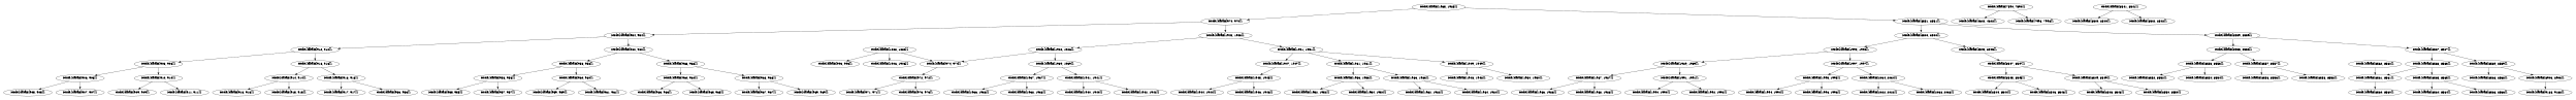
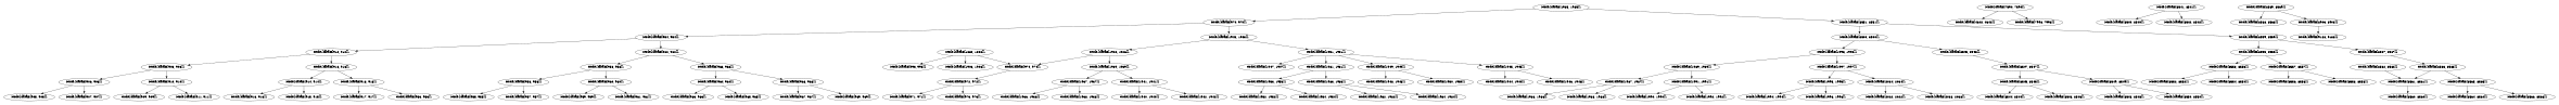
  digraph {
    n1 [label="Node{data=[1985, 1985]}"]
    n2 [label="Node{data=[970, 970]}"]
    n3 [label="Node{data=[8551, 8551]}"]
    n4 [label="Node{data=[954, 954]}"]
    n5 [label="Node{data=[1943, 1943]}"]
    n6 [label="Node{data=[3500, 3500]}"]
    n7 [label="Node{data=[8559, 8559]}"]
    n8 [label="Node{data=[912, 912]}"]
    n9 [label="Node{data=[962, 962]}"]
    n10 [label="Node{data=[1926, 1926]}"]
    n11 [label="Node{data=[1951, 1951]}"]
    n12 [label="Node{data=[908, 908]}"]
    n13 [label="Node{data=[916, 916]}"]
    n14 [label="Node{data=[958, 958]}"]
    n15 [label="Node{data=[966, 966]}"]
    n16 [label="Node{data=[906, 906]}"]
    n17 [label="Node{data=[910, 910]}"]
    n18 [label="Node{data=[914, 914]}"]
    n19 [label="Node{data=[918, 918]}"]
    n20 [label="Node{data=[905, 905]}"]
    n21 [label="Node{data=[907, 907]}"]
    n22 [label="Node{data=[909, 909]}"]
    n23 [label="Node{data=[911, 911]}"]
    n24 [label="Node{data=[913, 913]}"]
    n25 [label="Node{data=[915, 915]}"]
    n26 [label="Node{data=[917, 917]}"]
    n27 [label="Node{data=[953, 953]}"]
    n28 [label="Node{data=[956, 956]}"]
    n29 [label="Node{data=[960, 960]}"]
    n30 [label="Node{data=[964, 964]}"]
    n31 [label="Node{data=[968, 968]}"]
    n32 [label="Node{data=[955, 955]}"]
    n33 [label="Node{data=[957, 957]}"]
    n34 [label="Node{data=[959, 959]}"]
    n35 [label="Node{data=[961, 961]}"]
    n36 [label="Node{data=[963, 963]}"]
    n37 [label="Node{data=[965, 965]}"]
    n38 [label="Node{data=[967, 967]}"]
    n39 [label="Node{data=[969, 969]}"]
    n40 [label="Node{data=[974, 974]}"]
    n41 [label="Node{data=[1939, 1939]}"]
    n42 [label="Node{data=[1947, 1947]}"]
    n43 [label="Node{data=[1981, 1981]}"]
    n44 [label="Node{data=[1949, 1949]}"]
    n45 [label="Node{data=[972, 972]}"]
    n46 [label="Node{data=[1937, 1937]}"]
    n47 [label="Node{data=[1941, 1941]}"]
    n48 [label="Node{data=[971, 971]}"]
    n49 [label="Node{data=[973, 973]}"]
    n50 [label="Node{data=[1888, 1888]}"]
    n51 [label="Node{data=[993, 993]}"]
    n52 [label="Node{data=[1906, 1906]}"]
    n53 [label="Node{data=[1936, 1936]}"]
    n54 [label="Node{data=[1938, 1938]}"]
    n55 [label="Node{data=[1940, 1940]}"]
    n56 [label="Node{data=[1942, 1942]}"]
    n57 [label="Node{data=[1945, 1945]}"]
    n58 [label="Node{data=[1953, 1953]}"]
    n59 [label="Node{data=[1983, 1983]}"]
    n60 [label="Node{data=[1944, 1944]}"]
    n61 [label="Node{data=[1946, 1946]}"]
    n62 [label="Node{data=[1948, 1948]}"]
    n63 [label="Node{data=[1950, 1950]}"]
    n64 [label="Node{data=[1952, 1952]}"]
    n65 [label="Node{data=[1954, 1954]}"]
    n66 [label="Node{data=[1982, 1982]}"]
    n67 [label="Node{data=[1984, 1984]}"]
    n68 [label="Node{data=[1993, 1993]}"]
    n69 [label="Node{data=[8543, 8543]}"]
    n70 [label="Node{data=[8555, 8555]}"]
    n71 [label="Node{data=[8567, 8567]}"]
    n72 [label="Node{data=[1989, 1989]}"]
    n73 [label="Node{data=[1997, 1997]}"]
    n74 [label="Node{data=[8547, 8547]}"]
    n75 [label="Node{data=[1987, 1987]}"]
    n76 [label="Node{data=[1991, 1991]}"]
    n77 [label="Node{data=[1995, 1995]}"]
    n78 [label="Node{data=[2034, 2034]}"]
    n79 [label="Node{data=[1986, 1986]}"]
    n80 [label="Node{data=[1988, 1988]}"]
    n81 [label="Node{data=[1990, 1990]}"]
    n82 [label="Node{data=[1992, 1992]}"]
    n83 [label="Node{data=[1994, 1994]}"]
    n84 [label="Node{data=[1996, 1996]}"]
    n85 [label="Node{data=[2022, 2022]}"]
    n86 [label="Node{data=[2038, 2038]}"]
    n87 [label="Node{data=[8545, 8545]}"]
    n88 [label="Node{data=[8549, 8549]}"]
    n89 [label="Node{data=[7590, 7590]}"]
    n90 [label="Node{data=[4642, 4642]}"]
    n91 [label="Node{data=[7998, 7998]}"]
    n92 [label="Node{data=[8541, 8541]}"]
    n93 [label="Node{data=[8540, 8540]}"]
    n94 [label="Node{data=[8542, 8542]}"]
    n95 [label="Node{data=[8544, 8544]}"]
    n96 [label="Node{data=[8546, 8546]}"]
    n97 [label="Node{data=[8548, 8548]}"]
    n98 [label="Node{data=[8550, 8550]}"]
    n99 [label="Node{data=[8553, 8553]}"]
    n100 [label="Node{data=[8557, 8557]}"]
    n101 [label="Node{data=[8563, 8563]}"]
    n102 [label="Node{data=[8569, 8569]}"]
    n103 [label="Node{data=[8552, 8552]}"]
    n104 [label="Node{data=[8554, 8554]}"]
    n105 [label="Node{data=[8556, 8556]}"]
    n106 [label="Node{data=[8558, 8558]}"]
    n107 [label="Node{data=[8561, 8561]}"]
    n108 [label="Node{data=[8565, 8565]}"]
    n109 [label="Node{data=[8568, 8568]}"]
    n110 [label="Node{data=[8903, 8903]}"]
    n111 [label="Node{data=[8560, 8560]}"]
    n112 [label="Node{data=[8564, 8564]}"]
    n113 [label="Node{data=[8566, 8566]}"]
    n114 [label="Node{data=[8562, 8562]}"]
    n115 [label="Node{data=[9188, 9188]}"]
    n1 -> n2
    n1 -> n3
    n2 -> n4
    n2 -> n5
    n3 -> n6
    n3 -> n7
    n4 -> n8
    n4 -> n9
    n5 -> n10
    n5 -> n11
    n6 -> n68
    n6 -> n69
    n7 -> n70
    n7 -> n71
    n8 -> n12
    n8 -> n13
    n9 -> n14
    n9 -> n15
    n10 -> n40
    n10 -> n41
    n11 -> n42
    n11 -> n43
    n11 -> n44
    n12 -> n16
    n12 -> n17
    n13 -> n18
    n13 -> n19
    n14 -> n28
    n14 -> n29
    n15 -> n30
    n15 -> n31
    n16 -> n20
    n16 -> n21
    n17 -> n22
    n17 -> n23
    n18 -> n24
    n18 -> n25
    n19 -> n26
    n19 -> n27
    n28 -> n32
    n28 -> n33
    n29 -> n34
    n29 -> n35
    n30 -> n36
    n30 -> n37
    n31 -> n38
    n31 -> n39
    n40 -> n45
    n41 -> n46
    n41 -> n47
-   n42 -> n57
+   n11 -> n57
    n43 -> n58
    n43 -> n59
    n44 -> n62
    n44 -> n63
    n45 -> n48
    n45 -> n49
    n46 -> n53
    n46 -> n54
    n47 -> n55
    n47 -> n56
    n50 -> n40
    n50 -> n51
    n50 -> n52
    n57 -> n60
    n57 -> n61
    n58 -> n64
    n58 -> n65
    n59 -> n66
    n59 -> n67
    n68 -> n72
    n68 -> n73
    n69 -> n74
    n70 -> n99
    n70 -> n100
    n71 -> n101
-   n71 -> n102
    n72 -> n75
    n72 -> n76
    n73 -> n77
    n73 -> n78
    n74 -> n87
    n74 -> n88
    n75 -> n79
    n75 -> n80
    n76 -> n81
    n76 -> n82
    n77 -> n83
    n77 -> n84
    n78 -> n85
    n78 -> n86
    n87 -> n95
    n87 -> n96
    n88 -> n97
    n88 -> n98
    n89 -> n90
    n89 -> n91
    n92 -> n93
    n92 -> n94
    n99 -> n103
    n99 -> n104
    n100 -> n105
    n100 -> n106
    n101 -> n107
    n101 -> n108
    n102 -> n109
    n102 -> n110
    n107 -> n111
    n108 -> n112
    n108 -> n113
    n110 -> n115
    n114 -> n107
  }
